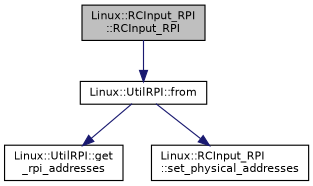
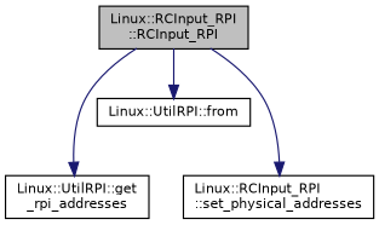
  digraph {
    rankdir=TB
    node [color=black fillcolor=white fontname=Helvetica fontsize=10 shape=record style=filled]
    edge [color=midnightblue fontname=Helvetica fontsize=10 labelfontname=Helvetica labelfontsize=10 style=solid]
    n1 [fillcolor=grey75 fontcolor=black height=0.2 label="Linux::RCInput_RPI\l::RCInput_RPI" width=0.4]
    n2 [height=0.2 label="Linux::UtilRPI::from" width=0.4]
    n3 [height=0.2 label="Linux::UtilRPI::get\l_rpi_addresses" width=0.4]
    n4 [height=0.2 label="Linux::RCInput_RPI\l::set_physical_addresses" width=0.4]
    n1 -> n2
-   n2 -> n3
-   n2 -> n4
+   n1 -> n3
+   n1 -> n4
  }
